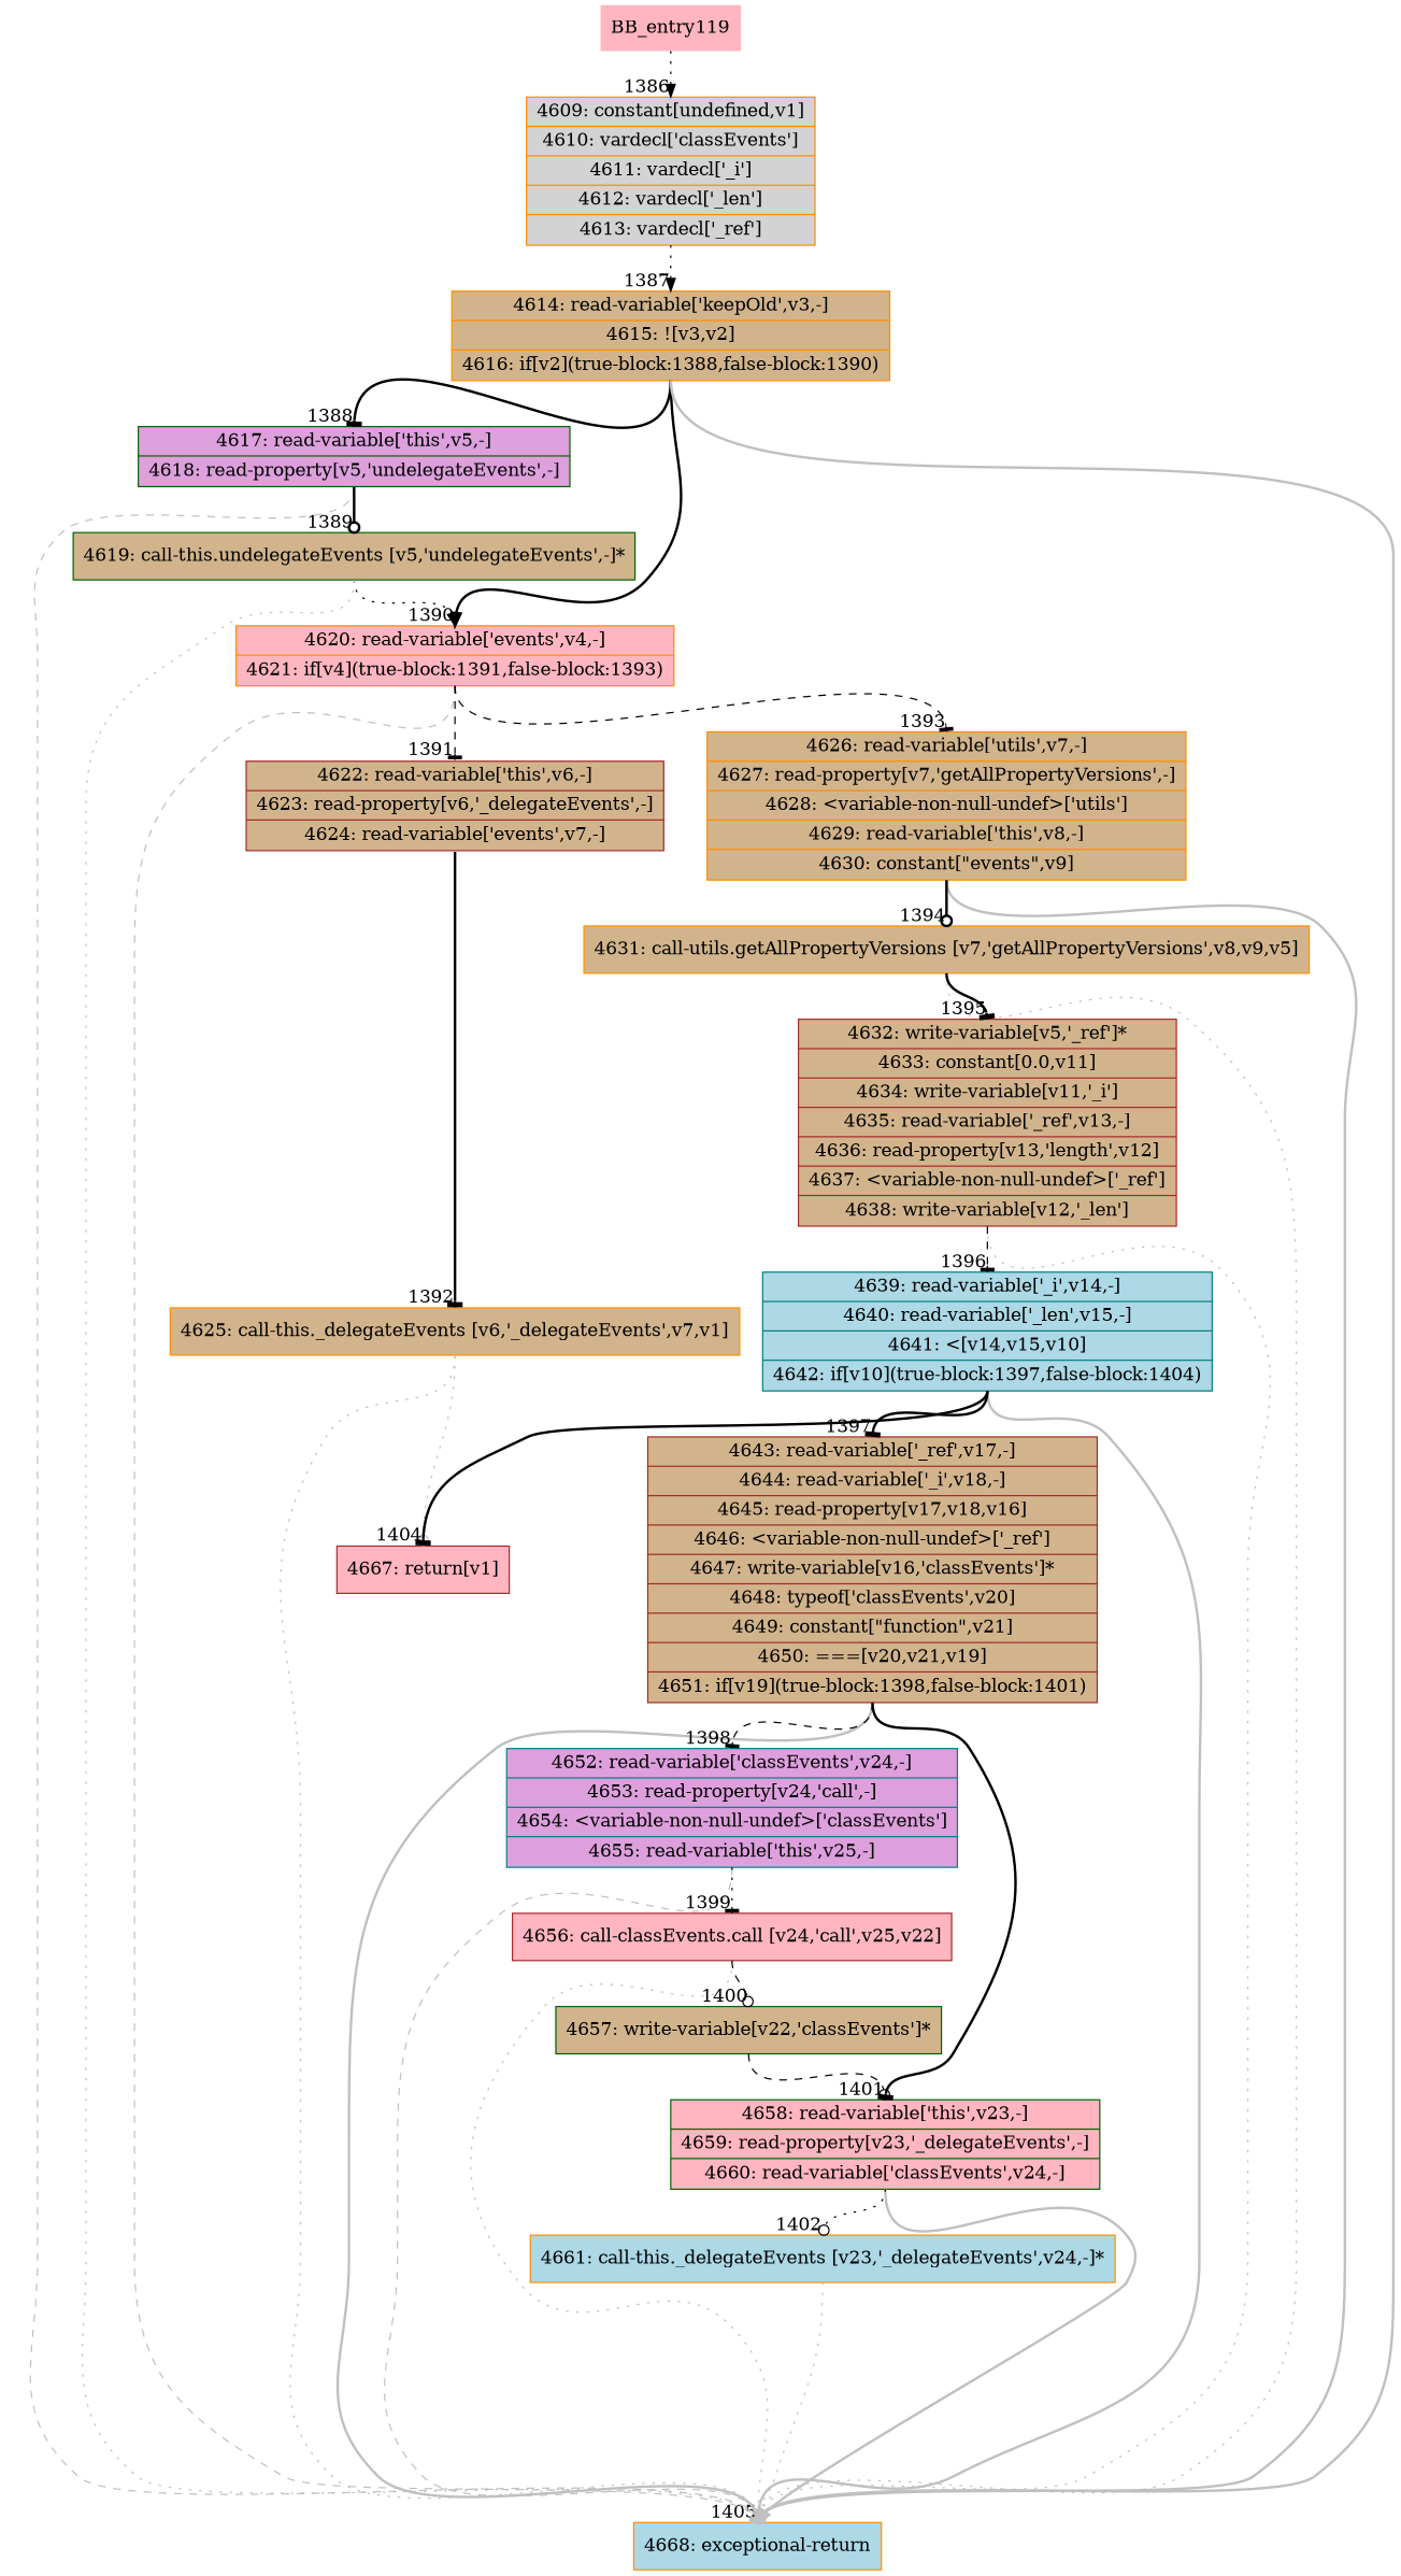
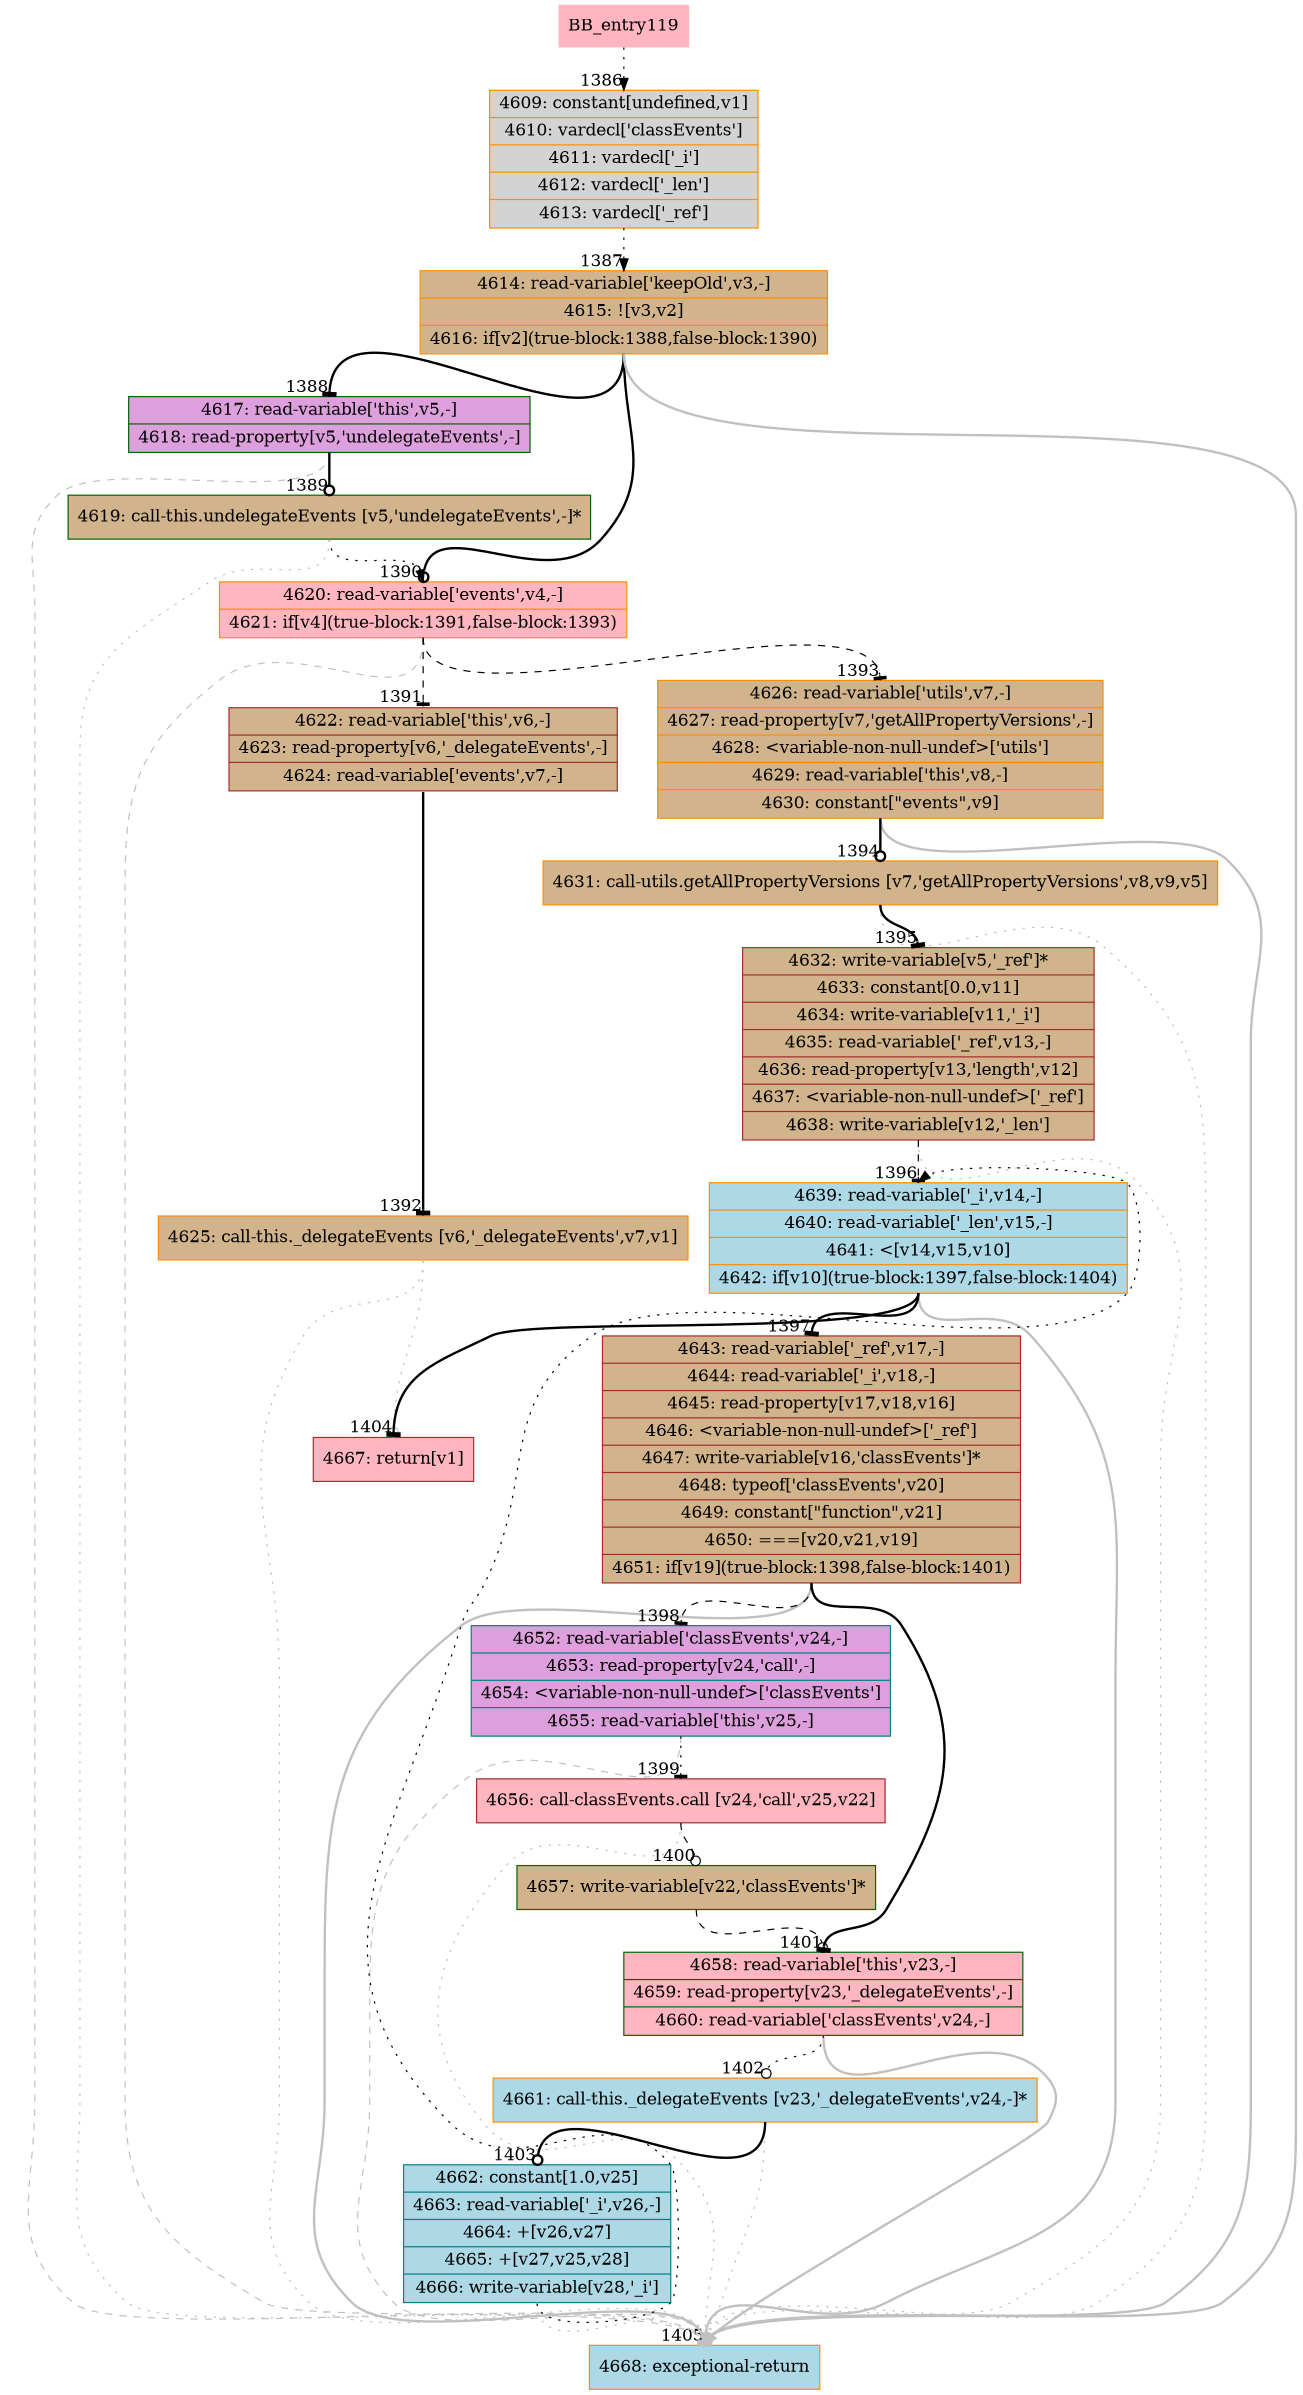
  digraph {
    rankdir=TD
    node [color=darkorange fillcolor=tan shape=record style=filled]
    edge [arrowhead=tee headport=n style=bold tailport=s]
    BB_entry119 [color=teal fillcolor=lightpink shape=none]
    n2 [fillcolor=lightgrey label="{4609: constant[undefined,v1]|4610: vardecl['classEvents']|4611: vardecl['_i']|4612: vardecl['_len']|4613: vardecl['_ref']}"]
    n3 [label="{4614: read-variable['keepOld',v3,-]|4615: ![v3,v2]|4616: if[v2](true-block:1388,false-block:1390)}"]
    n4 [color=darkgreen fillcolor=plum label="{4617: read-variable['this',v5,-]|4618: read-property[v5,'undelegateEvents',-]}"]
    n5 [fillcolor=lightpink label="{4620: read-variable['events',v4,-]|4621: if[v4](true-block:1391,false-block:1393)}"]
    n6 [fillcolor=lightblue label="{4668: exceptional-return}"]
    n7 [color=darkgreen label="{4619: call-this.undelegateEvents [v5,'undelegateEvents',-]*}"]
    n8 [color=brown label="{4622: read-variable['this',v6,-]|4623: read-property[v6,'_delegateEvents',-]|4624: read-variable['events',v7,-]}"]
    n9 [label="{4626: read-variable['utils',v7,-]|4627: read-property[v7,'getAllPropertyVersions',-]|4628: \<variable-non-null-undef\>['utils']|4629: read-variable['this',v8,-]|4630: constant[\"events\",v9]}"]
    n10 [label="{4625: call-this._delegateEvents [v6,'_delegateEvents',v7,v1]}"]
    n11 [label="{4631: call-utils.getAllPropertyVersions [v7,'getAllPropertyVersions',v8,v9,v5]}"]
    n12 [color=brown fillcolor=lightpink label="{4667: return[v1]}"]
    n13 [color=brown label="{4632: write-variable[v5,'_ref']*|4633: constant[0.0,v11]|4634: write-variable[v11,'_i']|4635: read-variable['_ref',v13,-]|4636: read-property[v13,'length',v12]|4637: \<variable-non-null-undef\>['_ref']|4638: write-variable[v12,'_len']}"]
-   n14 [color=teal fillcolor=lightblue label="{4639: read-variable['_i',v14,-]|4640: read-variable['_len',v15,-]|4641: \<[v14,v15,v10]|4642: if[v10](true-block:1397,false-block:1404)}"]
+   n14 [fillcolor=lightblue label="{4639: read-variable['_i',v14,-]|4640: read-variable['_len',v15,-]|4641: \<[v14,v15,v10]|4642: if[v10](true-block:1397,false-block:1404)}"]
    n15 [color=brown label="{4643: read-variable['_ref',v17,-]|4644: read-variable['_i',v18,-]|4645: read-property[v17,v18,v16]|4646: \<variable-non-null-undef\>['_ref']|4647: write-variable[v16,'classEvents']*|4648: typeof['classEvents',v20]|4649: constant[\"function\",v21]|4650: ===[v20,v21,v19]|4651: if[v19](true-block:1398,false-block:1401)}"]
    n16 [color=teal fillcolor=plum label="{4652: read-variable['classEvents',v24,-]|4653: read-property[v24,'call',-]|4654: \<variable-non-null-undef\>['classEvents']|4655: read-variable['this',v25,-]}"]
    n17 [color=darkgreen fillcolor=lightpink label="{4658: read-variable['this',v23,-]|4659: read-property[v23,'_delegateEvents',-]|4660: read-variable['classEvents',v24,-]}"]
    n18 [color=brown fillcolor=lightpink label="{4656: call-classEvents.call [v24,'call',v25,v22]}"]
    n19 [fillcolor=lightblue label="{4661: call-this._delegateEvents [v23,'_delegateEvents',v24,-]*}"]
    n20 [color=darkgreen label="{4657: write-variable[v22,'classEvents']*}"]
+   n21 [color=teal fillcolor=lightblue label="{4662: constant[1.0,v25]|4663: read-variable['_i',v26,-]|4664: +[v26,v27]|4665: +[v27,v25,v28]|4666: write-variable[v28,'_i']}"]
    BB_entry119 -> n2 [arrowhead=normal headlabel="    1386" style=dotted]
    n2 -> n3 [arrowhead=normal headlabel="      1387" style=dotted]
    n3 -> n4 [headlabel="      1388"]
-   n3 -> n5 [arrowhead=normal headlabel="      1390"]
+   n3 -> n5 [arrowhead=odot headlabel="      1390"]
    n3 -> n6 [arrowhead=odot color=gray headlabel="      1405"]
    n4 -> n6 [color=gray style=dashed]
    n4 -> n7 [arrowhead=odot headlabel="      1389"]
    n5 -> n6 [color=gray style=dashed]
    n5 -> n8 [headlabel="      1391" style=dashed]
    n5 -> n9 [headlabel="      1393" style=dashed]
    n7 -> n5 [arrowhead=normal style=dotted]
    n7 -> n6 [color=gray style=dotted]
    n8 -> n10 [headlabel="      1392"]
    n9 -> n6 [arrowhead=normal color=gray]
    n9 -> n11 [arrowhead=odot headlabel="      1394"]
    n10 -> n6 [color=gray style=dotted]
    n10 -> n12 [arrowhead=odot color=gray headlabel="      1404" style=dotted]
    n11 -> n6 [arrowhead=normal color=gray style=dotted]
    n11 -> n13 [headlabel="      1395"]
    n13 -> n6 [color=gray style=dotted]
    n13 -> n14 [headlabel="      1396" style=dashed]
    n14 -> n6 [color=gray]
    n14 -> n12
    n14 -> n15 [headlabel="      1397"]
    n15 -> n6 [color=gray]
    n15 -> n16 [headlabel="      1398" style=dashed]
    n15 -> n17 [headlabel="      1401"]
    n16 -> n6 [arrowhead=odot color=gray style=dashed]
    n16 -> n18 [headlabel="      1399" style=dotted]
    n17 -> n6 [arrowhead=normal color=gray]
    n17 -> n19 [arrowhead=odot headlabel="      1402" style=dotted]
    n18 -> n6 [arrowhead=normal color=gray style=dotted]
    n18 -> n20 [arrowhead=odot headlabel="      1400" style=dashed]
    n19 -> n6 [color=gray style=dotted]
+   n19 -> n21 [arrowhead=odot headlabel="      1403"]
    n20 -> n17 [arrowhead=odot style=dashed]
+   n21 -> n6 [color=gray style=dotted]
+   n21 -> n14 [arrowhead=normal style=dotted]
  }
